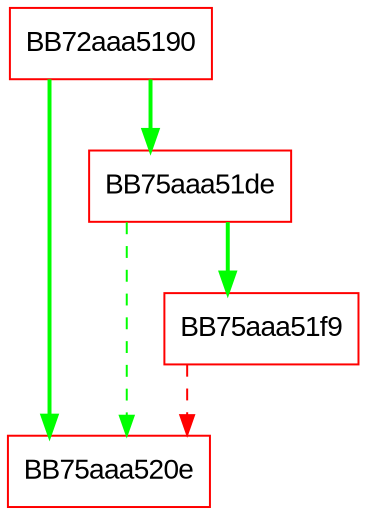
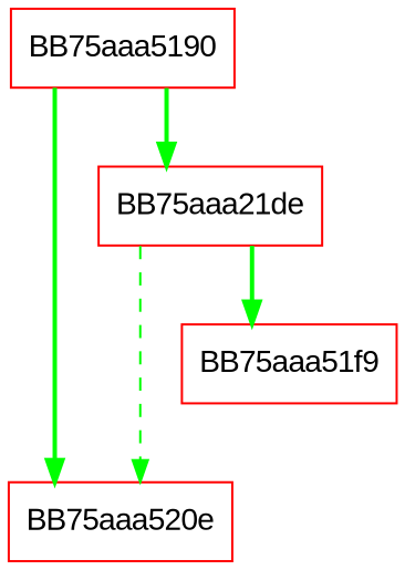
  digraph {
    fontname="Liberation Sans"
    splines=ortho
    node [color=red fontname="Liberation Sans" shape=box]
    edge [color=green fontname="Liberation Sans" style=bold]
-   BB75aaa5190 [label=BB72aaa5190]
+   BB75aaa5190
    BB75aaa520e
-   BB75aaa51de
+   BB75aaa51de [label=BB75aaa21de]
    BB75aaa51f9
    BB75aaa5190 -> BB75aaa520e
    BB75aaa5190 -> BB75aaa51de
    BB75aaa51de -> BB75aaa520e [style=dashed]
    BB75aaa51de -> BB75aaa51f9
-   BB75aaa51f9 -> BB75aaa520e [color=red style=dashed]
  }
